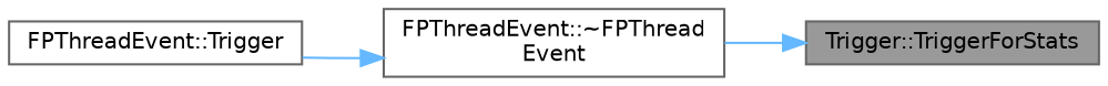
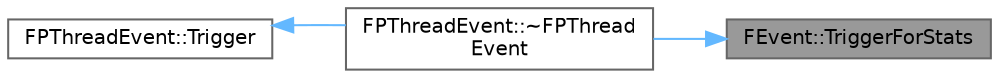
  digraph {
    rankdir=RL
    node [color=grey40 fillcolor=white fontname=Helvetica fontsize=10 shape=box style=filled]
    edge [color=steelblue1 dir=back fontname=Helvetica fontsize=10 labelfontname=Helvetica labelfontsize=10 style=solid]
-   n1 [color=gray40 fillcolor=grey60 fontcolor=black height=0.2 label="Trigger::TriggerForStats" width=0.4]
+   n1 [color=gray40 fillcolor=grey60 fontcolor=black height=0.2 label="FEvent::TriggerForStats" width=0.4]
    n2 [height=0.2 label="FPThreadEvent::~FPThread\lEvent" width=0.4]
    n3 [height=0.2 label="FPThreadEvent::Trigger" width=0.4]
    n1 -> n2
-   n2 -> n3
+   n3 -> n2
  }
